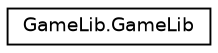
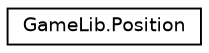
  digraph {
    rankdir=LR
-   n1 [color=black fillcolor=white fontname=Helvetica fontsize=10 height=0.2 label="GameLib.GameLib" shape=record style=filled width=0.4]
+   n1 [color=black fillcolor=white fontname=Helvetica fontsize=10 height=0.2 label="GameLib.Position" shape=record style=filled width=0.4]
  }
